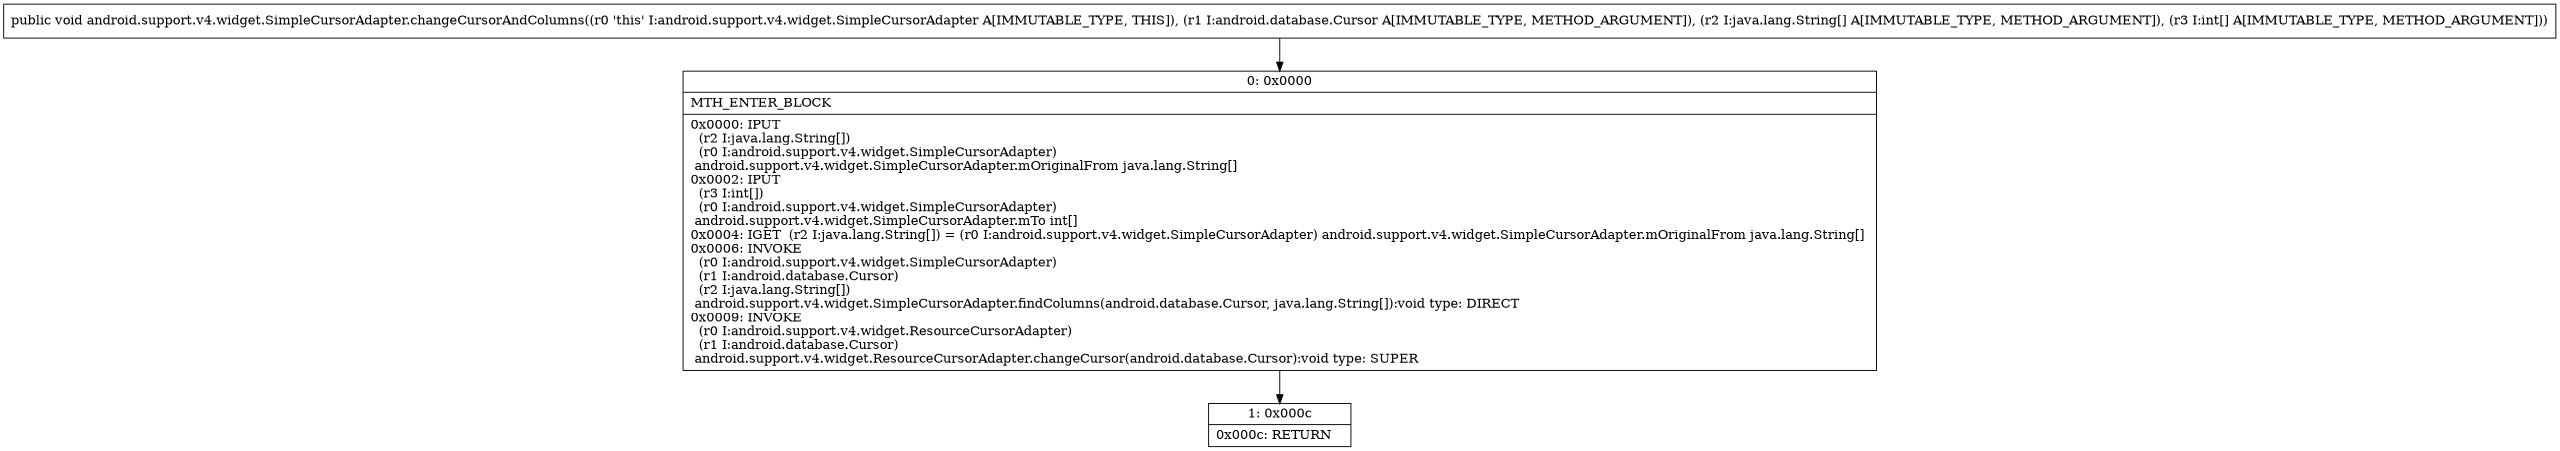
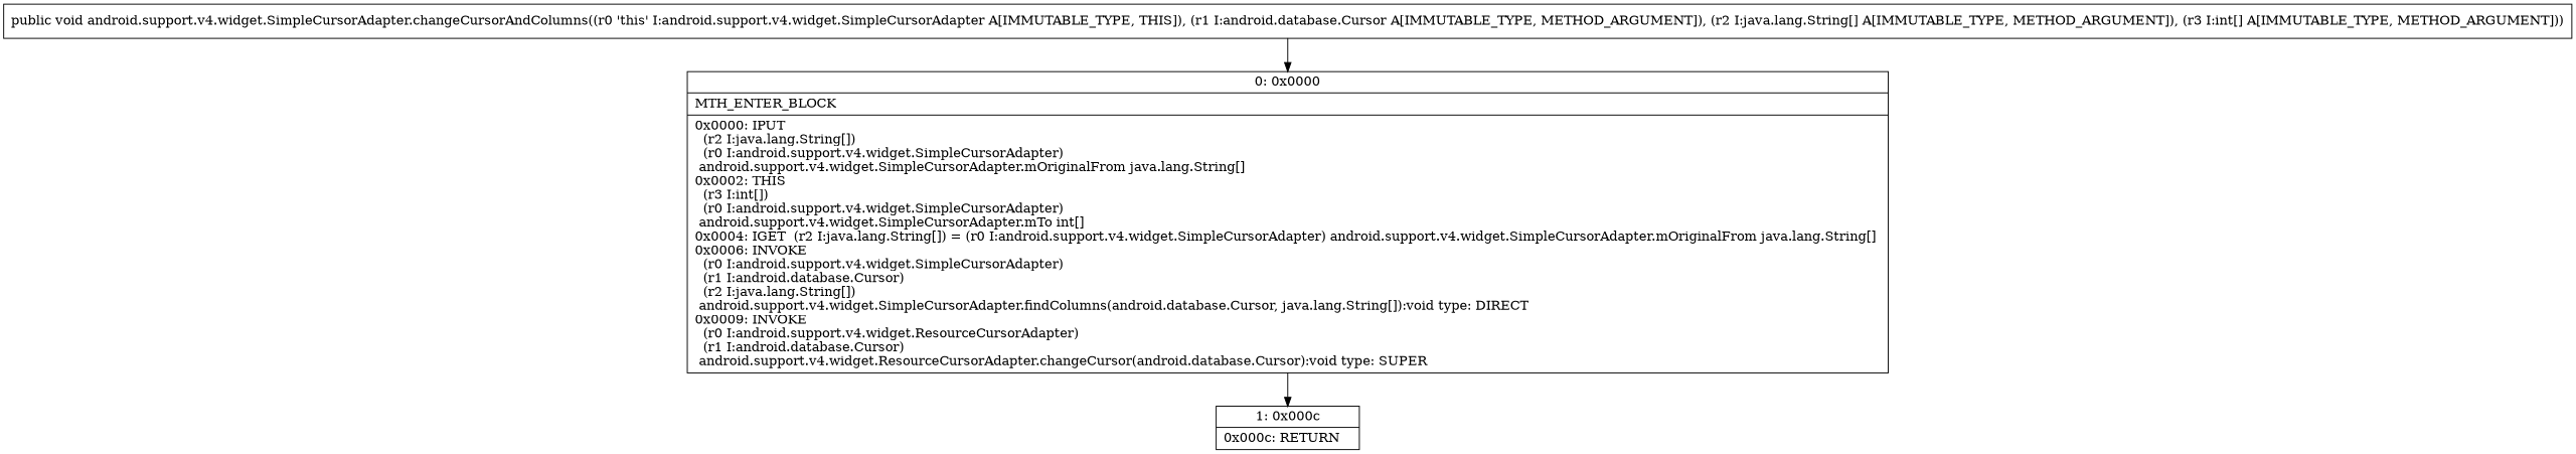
  digraph {
    node [shape=record]
-   n1 [label="{0\:\ 0x0000|MTH_ENTER_BLOCK\l|0x0000: IPUT  \l  (r2 I:java.lang.String[])\l  (r0 I:android.support.v4.widget.SimpleCursorAdapter)\l android.support.v4.widget.SimpleCursorAdapter.mOriginalFrom java.lang.String[] \l0x0002: IPUT  \l  (r3 I:int[])\l  (r0 I:android.support.v4.widget.SimpleCursorAdapter)\l android.support.v4.widget.SimpleCursorAdapter.mTo int[] \l0x0004: IGET  (r2 I:java.lang.String[]) = (r0 I:android.support.v4.widget.SimpleCursorAdapter) android.support.v4.widget.SimpleCursorAdapter.mOriginalFrom java.lang.String[] \l0x0006: INVOKE  \l  (r0 I:android.support.v4.widget.SimpleCursorAdapter)\l  (r1 I:android.database.Cursor)\l  (r2 I:java.lang.String[])\l android.support.v4.widget.SimpleCursorAdapter.findColumns(android.database.Cursor, java.lang.String[]):void type: DIRECT \l0x0009: INVOKE  \l  (r0 I:android.support.v4.widget.ResourceCursorAdapter)\l  (r1 I:android.database.Cursor)\l android.support.v4.widget.ResourceCursorAdapter.changeCursor(android.database.Cursor):void type: SUPER \l}"]
+   n1 [label="{0\:\ 0x0000|MTH_ENTER_BLOCK\l|0x0000: IPUT  \l  (r2 I:java.lang.String[])\l  (r0 I:android.support.v4.widget.SimpleCursorAdapter)\l android.support.v4.widget.SimpleCursorAdapter.mOriginalFrom java.lang.String[] \l0x0002: THIS  \l  (r3 I:int[])\l  (r0 I:android.support.v4.widget.SimpleCursorAdapter)\l android.support.v4.widget.SimpleCursorAdapter.mTo int[] \l0x0004: IGET  (r2 I:java.lang.String[]) = (r0 I:android.support.v4.widget.SimpleCursorAdapter) android.support.v4.widget.SimpleCursorAdapter.mOriginalFrom java.lang.String[] \l0x0006: INVOKE  \l  (r0 I:android.support.v4.widget.SimpleCursorAdapter)\l  (r1 I:android.database.Cursor)\l  (r2 I:java.lang.String[])\l android.support.v4.widget.SimpleCursorAdapter.findColumns(android.database.Cursor, java.lang.String[]):void type: DIRECT \l0x0009: INVOKE  \l  (r0 I:android.support.v4.widget.ResourceCursorAdapter)\l  (r1 I:android.database.Cursor)\l android.support.v4.widget.ResourceCursorAdapter.changeCursor(android.database.Cursor):void type: SUPER \l}"]
    n2 [label="{1\:\ 0x000c|0x000c: RETURN   \l}"]
    n3 [label="{public void android.support.v4.widget.SimpleCursorAdapter.changeCursorAndColumns((r0 'this' I:android.support.v4.widget.SimpleCursorAdapter A[IMMUTABLE_TYPE, THIS]), (r1 I:android.database.Cursor A[IMMUTABLE_TYPE, METHOD_ARGUMENT]), (r2 I:java.lang.String[] A[IMMUTABLE_TYPE, METHOD_ARGUMENT]), (r3 I:int[] A[IMMUTABLE_TYPE, METHOD_ARGUMENT])) }"]
    n1 -> n2
    n3 -> n1
  }
